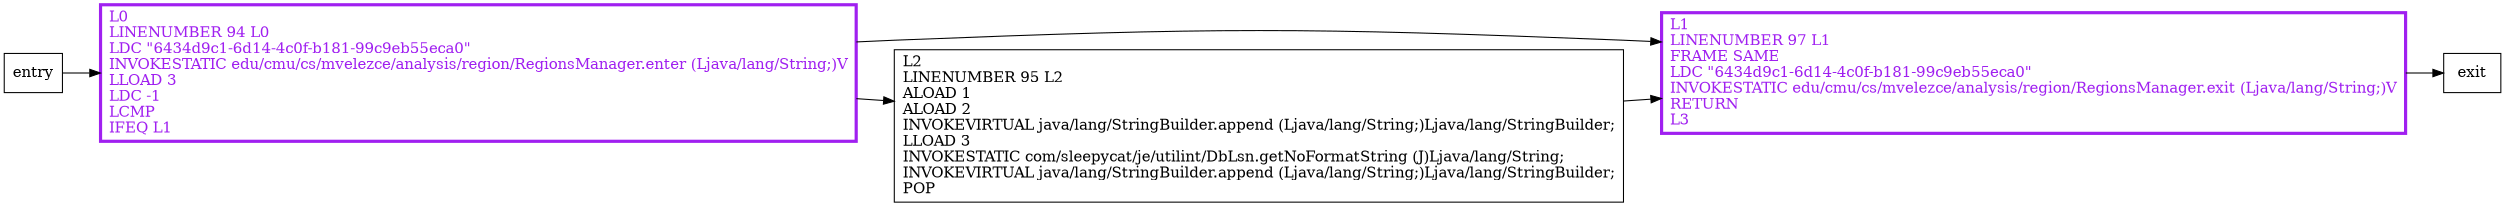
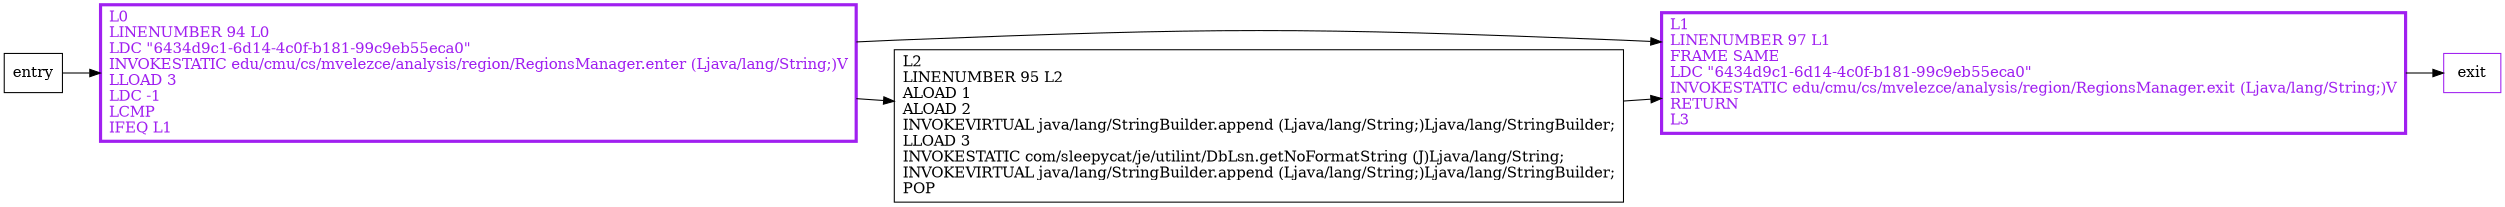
  digraph {
    rankdir=LR
    node [shape=record]
    n1 [color=purple fontcolor=purple label="L0\lLINENUMBER 94 L0\lLDC \"6434d9c1-6d14-4c0f-b181-99c9eb55eca0\"\lINVOKESTATIC edu/cmu/cs/mvelezce/analysis/region/RegionsManager.enter (Ljava/lang/String;)V\lLLOAD 3\lLDC -1\lLCMP\lIFEQ L1\l" penwidth=3]
    n2 [color=purple fontcolor=purple label="L1\lLINENUMBER 97 L1\lFRAME SAME\lLDC \"6434d9c1-6d14-4c0f-b181-99c9eb55eca0\"\lINVOKESTATIC edu/cmu/cs/mvelezce/analysis/region/RegionsManager.exit (Ljava/lang/String;)V\lRETURN\lL3\l" penwidth=3]
    n3 [label="L2\lLINENUMBER 95 L2\lALOAD 1\lALOAD 2\lINVOKEVIRTUAL java/lang/StringBuilder.append (Ljava/lang/String;)Ljava/lang/StringBuilder;\lLLOAD 3\lINVOKESTATIC com/sleepycat/je/utilint/DbLsn.getNoFormatString (J)Ljava/lang/String;\lINVOKEVIRTUAL java/lang/StringBuilder.append (Ljava/lang/String;)Ljava/lang/StringBuilder;\lPOP\l"]
-   exit
+   exit [color=purple]
    entry
    n1 -> n2
    n1 -> n3
    n2 -> exit
    n3 -> n2
    entry -> n1
  }
